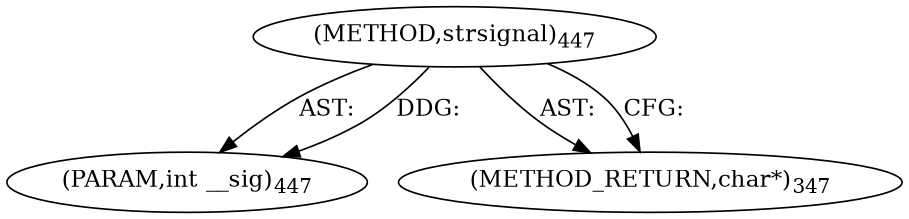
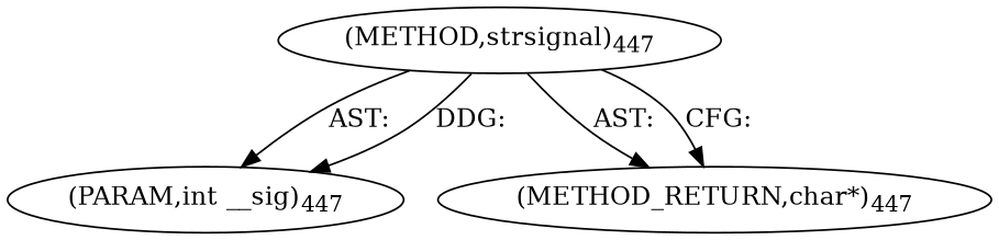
  digraph {
    n1 [label=<(METHOD,strsignal)<SUB>447</SUB>>]
    n2 [label=<(PARAM,int __sig)<SUB>447</SUB>>]
-   n3 [label=<(METHOD_RETURN,char*)<SUB>347</SUB>>]
+   n3 [label=<(METHOD_RETURN,char*)<SUB>447</SUB>>]
    n1 -> n2 [label="AST: "]
    n1 -> n2 [label="DDG: "]
    n1 -> n3 [label="AST: "]
    n1 -> n3 [label="CFG: "]
  }
